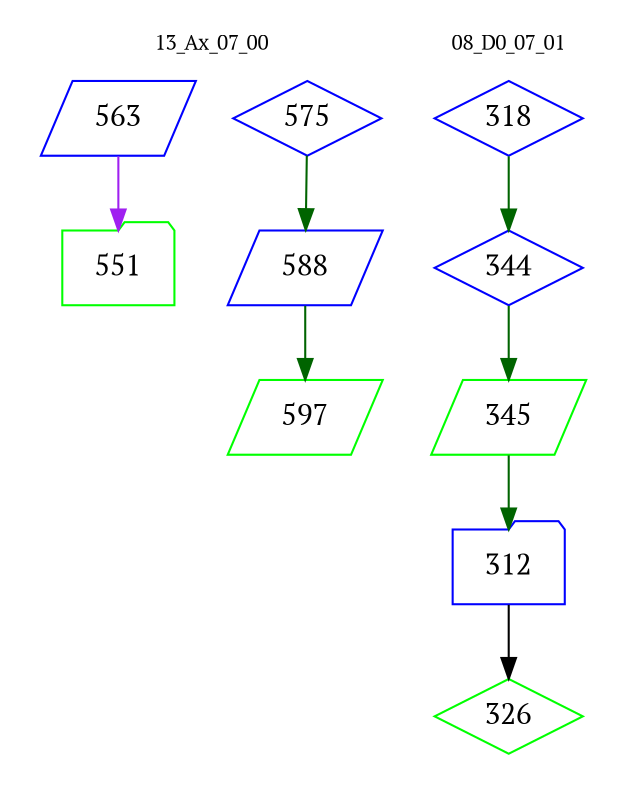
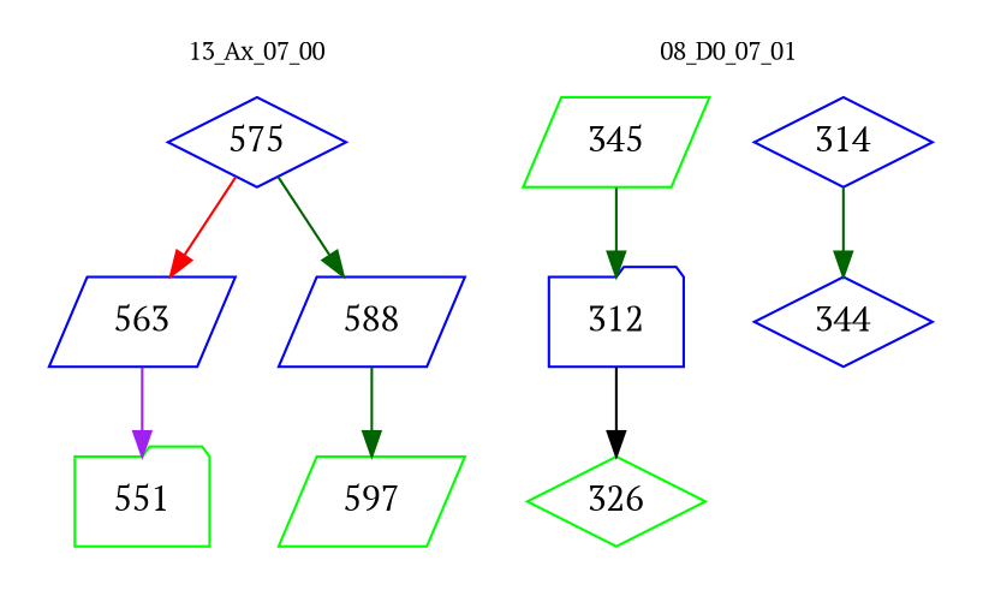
  digraph {
    fontname="PT Serif"
    node [color=blue fontname="PT Serif" shape=diamond]
    edge [color=darkgreen fontname="PT Serif"]
    n1 [label=575]
    n2 [label=563 shape=parallelogram]
    n3 [label=588 shape=parallelogram]
    n4 [color=green label=551 shape=folder]
    n5 [color=green label=597 shape=parallelogram]
-   n6 [label=318]
+   n6 [label=314]
    n7 [label=312 shape=folder]
    n8 [label=344]
    n9 [color=green label=326]
    n10 [color=green label=345 shape=parallelogram]
    subgraph cluster_1 {
      color=white
      fontsize=10
      label="13_Ax_07_00"
      n1
      n2
      n3
      n4
      n5
    }
    subgraph cluster_2 {
      color=white
      fontsize=10
      label="08_D0_07_01"
      n6
      n7
      n8
      n9
      n10
    }
+   n1 -> n2 [color=red]
    n1 -> n3
    n2 -> n4 [color=purple]
    n3 -> n5
    n6 -> n8
    n7 -> n9 [color=black]
-   n8 -> n10
    n10 -> n7
  }
